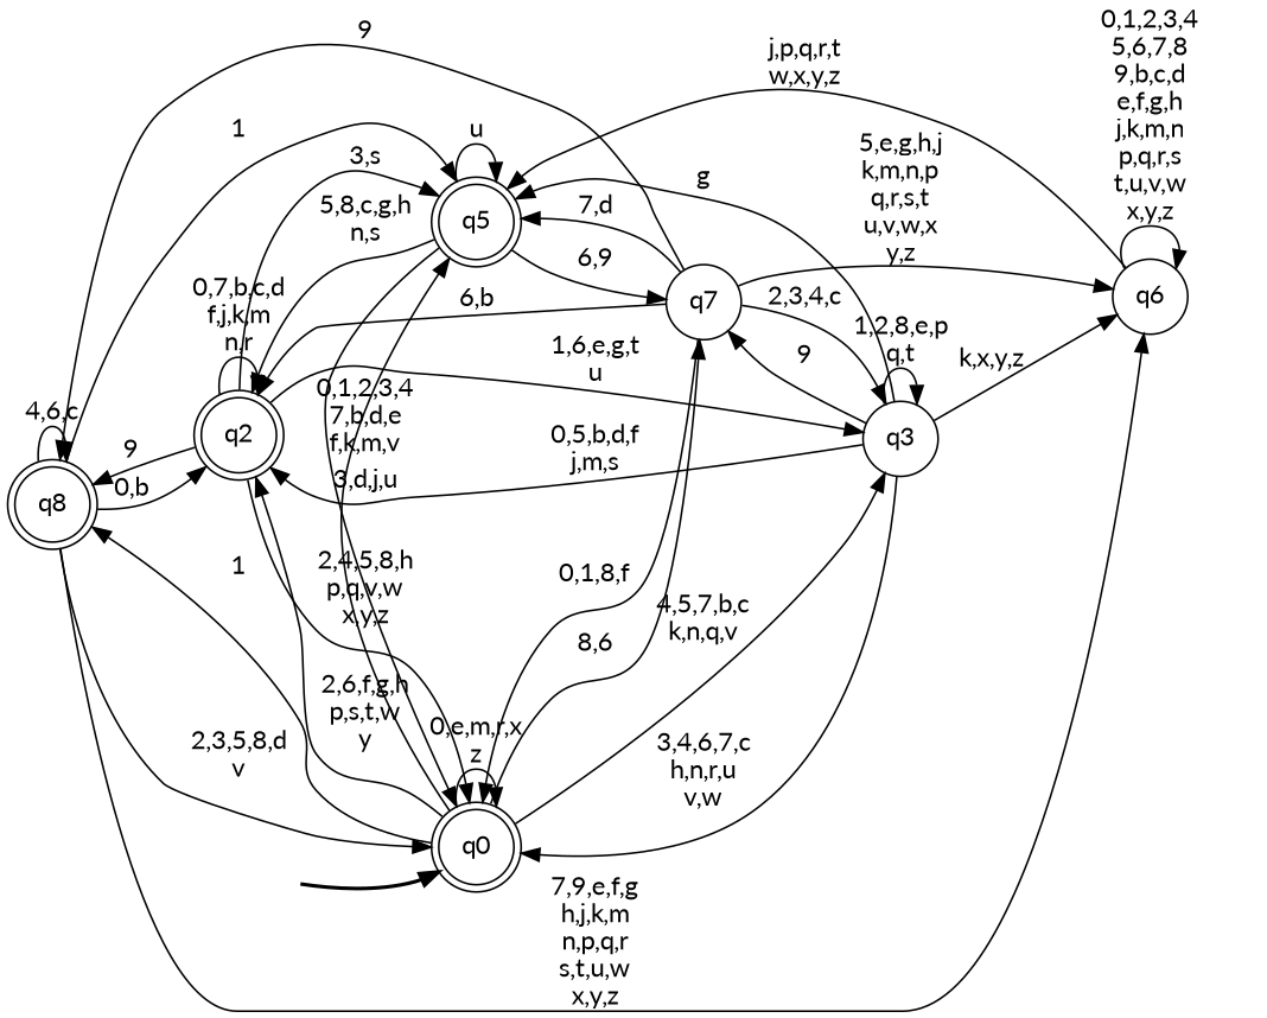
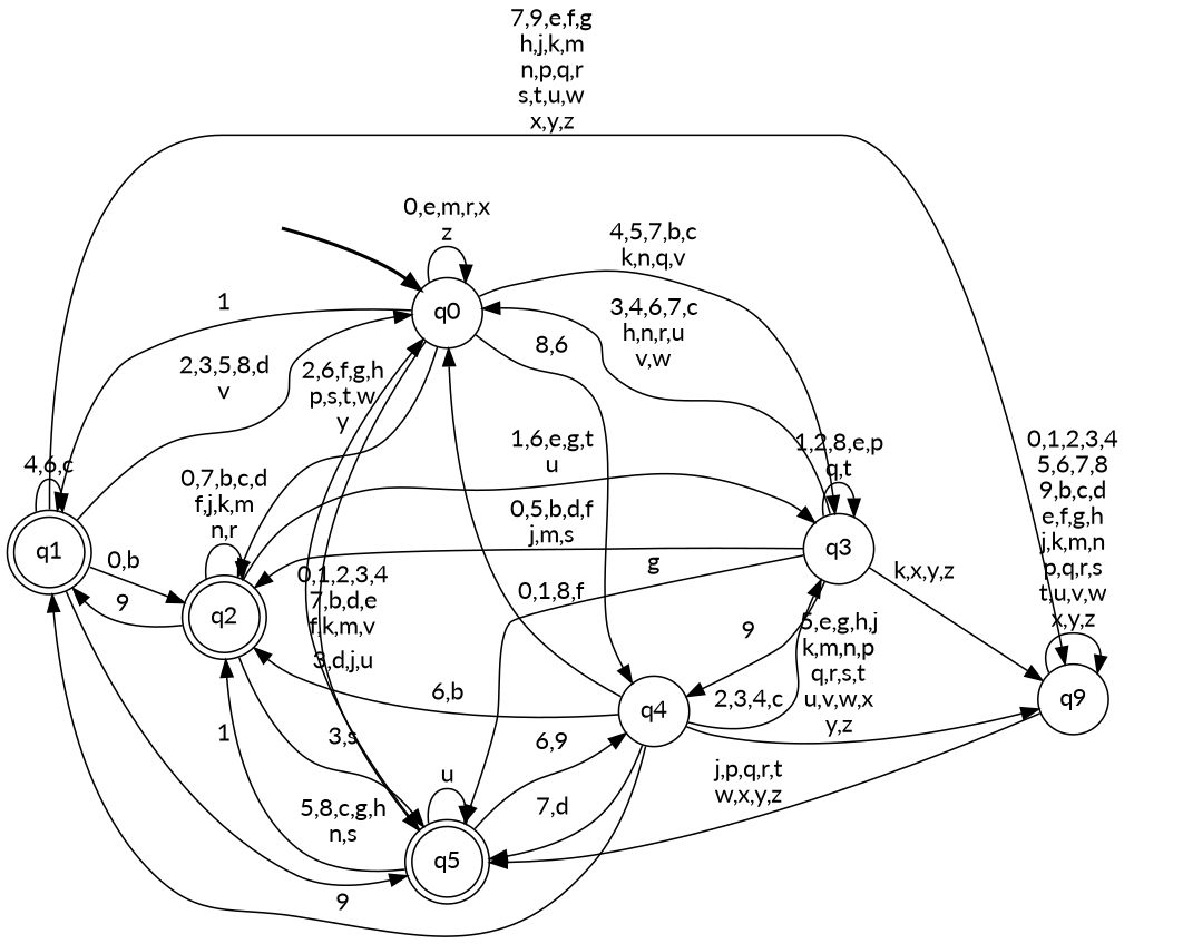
  digraph {
    fontname=Lato
    rankdir=LR
    node [fontname=Lato shape=doublecircle style="rounded,filled" color=black fillcolor=white]
    edge [fontname=Lato]
    __start0 [height=0 shape=none style=invis width=0 color="" fillcolor=""]
-   n2 [label=q0]
-   n3 [label=q8]
+   n2 [label=q0 shape=circle]
+   n3 [label=q1]
    n4 [label=q2]
    n5 [label=q3 shape=circle style=filled]
-   n6 [label=q7 shape=circle style=filled]
+   n6 [label=q4 shape=circle style=filled]
    n7 [label=q5]
-   n8 [label=q6 shape=circle style=filled]
+   n8 [label=q9 shape=circle style=filled]
    subgraph cluster_1 {
      nodesep=0.15
      ranksep=0.15
      style=invis
      __start0
      n2
    }
    __start0 -> n2 [penwidth=2]
    n2 -> n2 [label="0,e,m,r,x\nz"]
    n2 -> n3 [label=1]
    n2 -> n4 [label="2,6,f,g,h\np,s,t,w\ny"]
    n2 -> n5 [label="4,5,7,b,c\nk,n,q,v"]
    n2 -> n6 [label="8,6"]
    n2 -> n7 [label="3,d,j,u"]
    n3 -> n2 [label="2,3,5,8,d\nv"]
    n3 -> n3 [label="4,6,c"]
    n3 -> n4 [label="0,b"]
    n3 -> n7 [label=1]
    n3 -> n8 [label="7,9,e,f,g\nh,j,k,m\nn,p,q,r\ns,t,u,w\nx,y,z"]
-   n4 -> n2 [label="2,4,5,8,h\np,q,v,w\nx,y,z"]
    n4 -> n3 [label=9]
    n4 -> n4 [label="0,7,b,c,d\nf,j,k,m\nn,r"]
    n4 -> n5 [label="1,6,e,g,t\nu"]
    n4 -> n7 [label="3,s"]
    n5 -> n2 [label="3,4,6,7,c\nh,n,r,u\nv,w"]
    n5 -> n4 [label="0,5,b,d,f\nj,m,s"]
    n5 -> n5 [label="1,2,8,e,p\nq,t"]
    n5 -> n6 [label=9]
    n5 -> n7 [label=g]
    n5 -> n8 [label="k,x,y,z"]
    n6 -> n2 [label="0,1,8,f"]
    n6 -> n3 [label=9]
    n6 -> n4 [label="6,b"]
    n6 -> n5 [label="2,3,4,c"]
    n6 -> n7 [label="7,d"]
    n6 -> n8 [label="5,e,g,h,j\nk,m,n,p\nq,r,s,t\nu,v,w,x\ny,z"]
    n7 -> n2 [label="0,1,2,3,4\n7,b,d,e\nf,k,m,v"]
    n7 -> n4 [label="5,8,c,g,h\nn,s"]
    n7 -> n6 [label="6,9"]
    n7 -> n7 [label=u]
    n8 -> n7 [label="j,p,q,r,t\nw,x,y,z"]
    n8 -> n8 [label="0,1,2,3,4\n5,6,7,8\n9,b,c,d\ne,f,g,h\nj,k,m,n\np,q,r,s\nt,u,v,w\nx,y,z"]
  }
